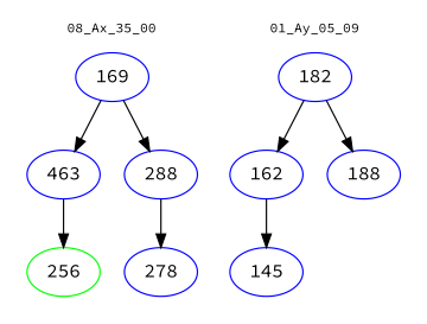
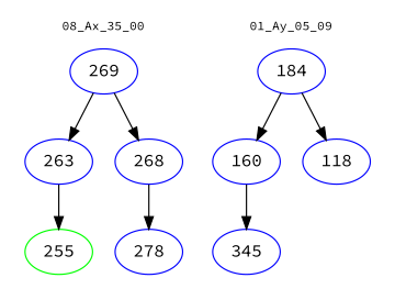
  digraph {
    fontname="Source Code Pro"
    node [color=blue fontname="Source Code Pro"]
    edge [color=black fontname="Source Code Pro"]
-   n1 [label=169]
-   n2 [label=463]
-   n3 [label=288]
-   n4 [color=green label=256]
+   n1 [label=269]
+   n2 [label=263]
+   n3 [label=268]
+   n4 [color=green label=255]
    n5 [label=278]
-   n6 [label=182]
-   n7 [label=162]
-   n8 [label=188]
-   n9 [label=145]
+   n6 [label=184]
+   n7 [label=160]
+   n8 [label=118]
+   n9 [label=345]
    subgraph cluster_1 {
      color=white
      fontsize=10
      label="08_Ax_35_00"
      n1
      n2
      n3
      n4
      n5
    }
    subgraph cluster_2 {
      color=white
      fontsize=10
      label="01_Ay_05_09"
      n6
      n7
      n8
      n9
    }
    n1 -> n2
    n1 -> n3
    n2 -> n4
    n3 -> n5
    n6 -> n7
    n6 -> n8
    n7 -> n9
  }
